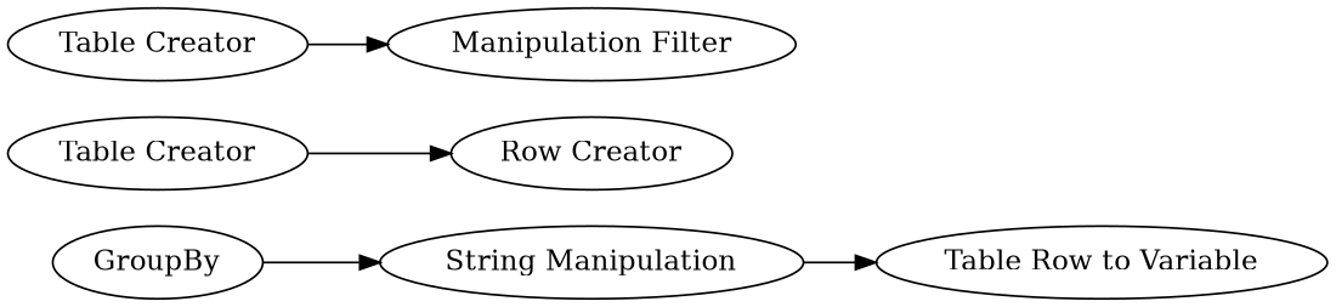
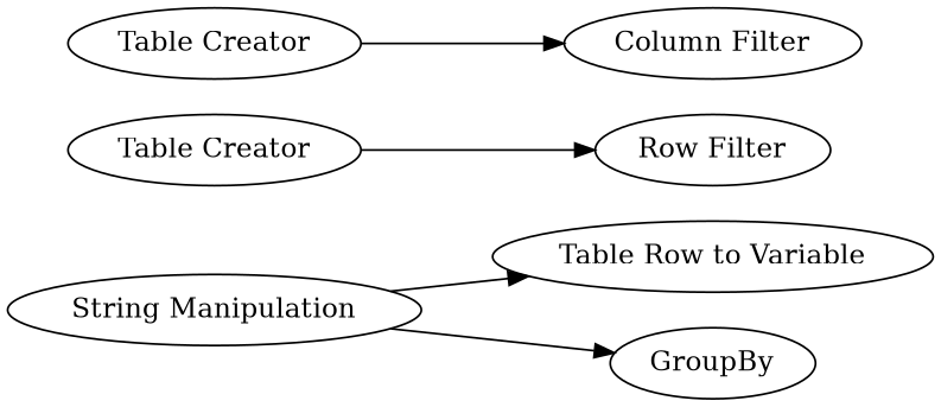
  digraph {
    rankdir=LR
    n1 [label="String Manipulation"]
    n2 [label="Table Row to Variable"]
-   n3 [label="Row Creator"]
+   n3 [label="Row Filter"]
    n4 [label="Table Creator"]
-   n5 [label="Manipulation Filter"]
+   n5 [label="Column Filter"]
    n6 [label=GroupBy]
    n7 [label="Table Creator"]
    n1 -> n2
    n4 -> n5
-   n6 -> n1
+   n1 -> n6
    n7 -> n3
  }
